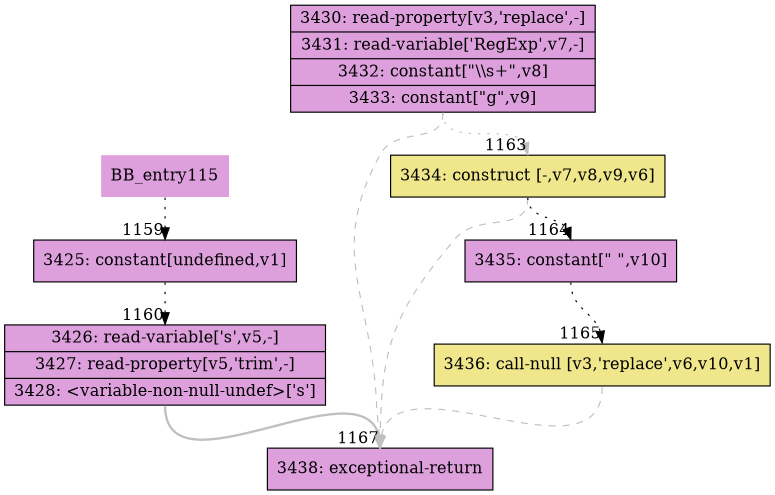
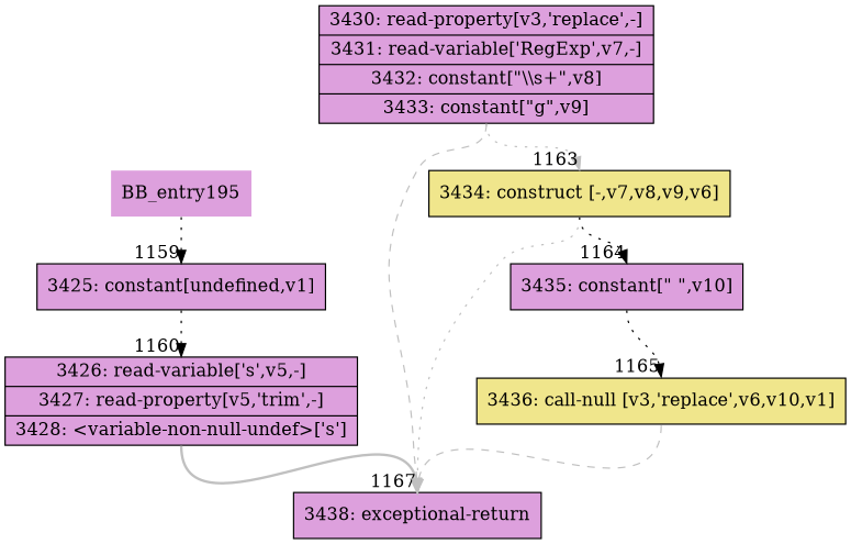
  digraph {
    rankdir=TD
    node [fillcolor=plum shape=record style=filled]
    edge [headport=n style=dotted tailport=s color=gray]
-   BB_entry115 [shape=none]
+   BB_entry115 [shape=none label=BB_entry195]
    n2 [label="{3425: constant[undefined,v1]}"]
    n3 [label="{3426: read-variable['s',v5,-]|3427: read-property[v5,'trim',-]|3428: \<variable-non-null-undef\>['s']}"]
    n4 [label="{3438: exceptional-return}"]
    n5 [label="{3430: read-property[v3,'replace',-]|3431: read-variable['RegExp',v7,-]|3432: constant[\"\\\\s+\",v8]|3433: constant[\"g\",v9]}"]
    n6 [fillcolor=khaki label="{3434: construct [-,v7,v8,v9,v6]}"]
    n7 [label="{3435: constant[\" \",v10]}"]
    n8 [fillcolor=khaki label="{3436: call-null [v3,'replace',v6,v10,v1]}"]
    BB_entry115 -> n2 [headlabel="    1159" color=""]
    n2 -> n3 [headlabel="      1160" color=""]
    n3 -> n4 [headlabel="      1167" style=bold]
    n5 -> n4 [style=dashed]
    n5 -> n6 [headlabel="      1163"]
-   n6 -> n4 [style=dashed]
+   n6 -> n4
    n6 -> n7 [headlabel="      1164" color=""]
    n7 -> n8 [headlabel="      1165" color=""]
    n8 -> n4 [style=dashed]
  }
